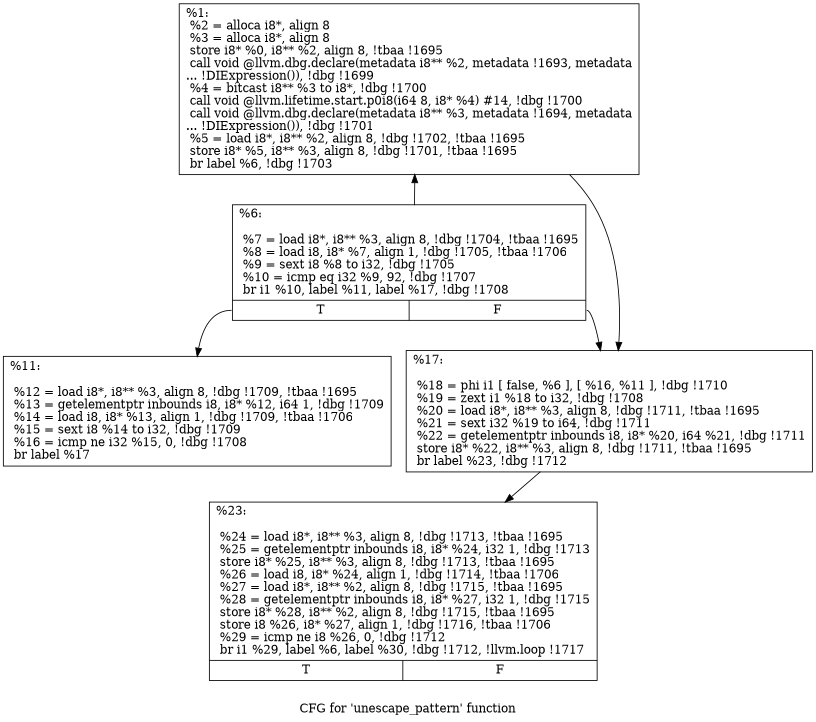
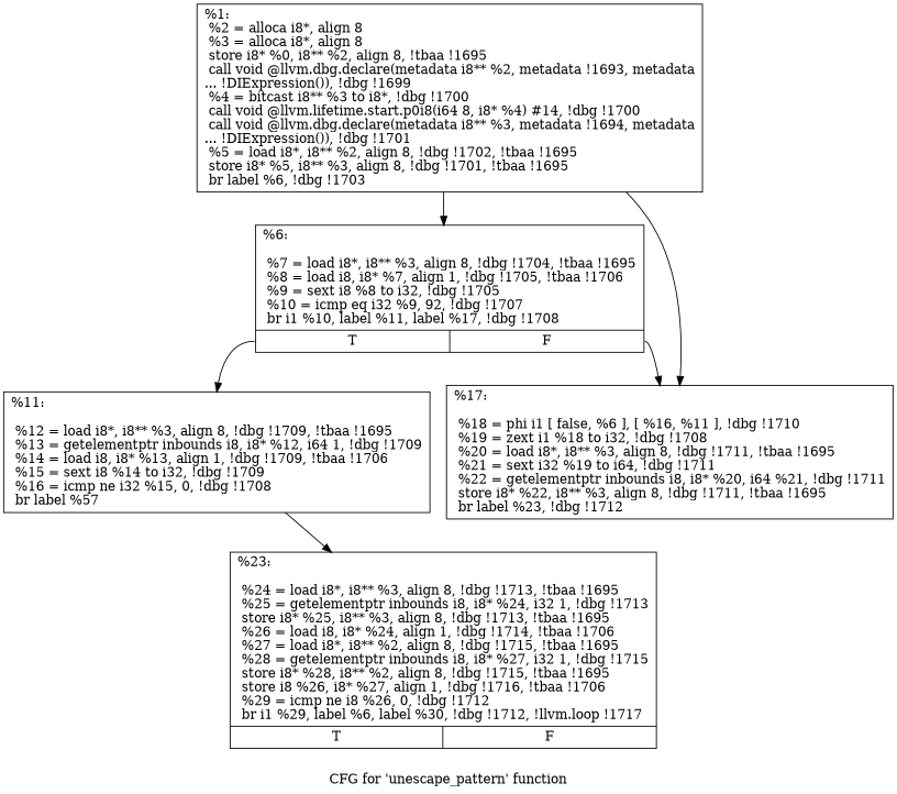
  digraph {
    label="CFG for 'unescape_pattern' function"
    node [shape=record]
    n1 [label="{%1:\l  %2 = alloca i8*, align 8\l  %3 = alloca i8*, align 8\l  store i8* %0, i8** %2, align 8, !tbaa !1695\l  call void @llvm.dbg.declare(metadata i8** %2, metadata !1693, metadata\l... !DIExpression()), !dbg !1699\l  %4 = bitcast i8** %3 to i8*, !dbg !1700\l  call void @llvm.lifetime.start.p0i8(i64 8, i8* %4) #14, !dbg !1700\l  call void @llvm.dbg.declare(metadata i8** %3, metadata !1694, metadata\l... !DIExpression()), !dbg !1701\l  %5 = load i8*, i8** %2, align 8, !dbg !1702, !tbaa !1695\l  store i8* %5, i8** %3, align 8, !dbg !1701, !tbaa !1695\l  br label %6, !dbg !1703\l}"]
    n2 [label="{%6:\l\l  %7 = load i8*, i8** %3, align 8, !dbg !1704, !tbaa !1695\l  %8 = load i8, i8* %7, align 1, !dbg !1705, !tbaa !1706\l  %9 = sext i8 %8 to i32, !dbg !1705\l  %10 = icmp eq i32 %9, 92, !dbg !1707\l  br i1 %10, label %11, label %17, !dbg !1708\l|{<s0>T|<s1>F}}"]
    n3 [label="{%17:\l\l  %18 = phi i1 [ false, %6 ], [ %16, %11 ], !dbg !1710\l  %19 = zext i1 %18 to i32, !dbg !1708\l  %20 = load i8*, i8** %3, align 8, !dbg !1711, !tbaa !1695\l  %21 = sext i32 %19 to i64, !dbg !1711\l  %22 = getelementptr inbounds i8, i8* %20, i64 %21, !dbg !1711\l  store i8* %22, i8** %3, align 8, !dbg !1711, !tbaa !1695\l  br label %23, !dbg !1712\l}"]
-   n4 [label="{%11:\l\l  %12 = load i8*, i8** %3, align 8, !dbg !1709, !tbaa !1695\l  %13 = getelementptr inbounds i8, i8* %12, i64 1, !dbg !1709\l  %14 = load i8, i8* %13, align 1, !dbg !1709, !tbaa !1706\l  %15 = sext i8 %14 to i32, !dbg !1709\l  %16 = icmp ne i32 %15, 0, !dbg !1708\l  br label %17\l}"]
+   n4 [label="{%11:\l\l  %12 = load i8*, i8** %3, align 8, !dbg !1709, !tbaa !1695\l  %13 = getelementptr inbounds i8, i8* %12, i64 1, !dbg !1709\l  %14 = load i8, i8* %13, align 1, !dbg !1709, !tbaa !1706\l  %15 = sext i8 %14 to i32, !dbg !1709\l  %16 = icmp ne i32 %15, 0, !dbg !1708\l  br label %57\l}"]
    n5 [label="{%23:\l\l  %24 = load i8*, i8** %3, align 8, !dbg !1713, !tbaa !1695\l  %25 = getelementptr inbounds i8, i8* %24, i32 1, !dbg !1713\l  store i8* %25, i8** %3, align 8, !dbg !1713, !tbaa !1695\l  %26 = load i8, i8* %24, align 1, !dbg !1714, !tbaa !1706\l  %27 = load i8*, i8** %2, align 8, !dbg !1715, !tbaa !1695\l  %28 = getelementptr inbounds i8, i8* %27, i32 1, !dbg !1715\l  store i8* %28, i8** %2, align 8, !dbg !1715, !tbaa !1695\l  store i8 %26, i8* %27, align 1, !dbg !1716, !tbaa !1706\l  %29 = icmp ne i8 %26, 0, !dbg !1712\l  br i1 %29, label %6, label %30, !dbg !1712, !llvm.loop !1717\l|{<s0>T|<s1>F}}"]
-   n2 -> n1
+   n1 -> n2
    n1 -> n3
    n2 -> n3 [tailport=s1]
    n2 -> n4 [tailport=s0]
-   n3 -> n5
+   n4 -> n5
  }
